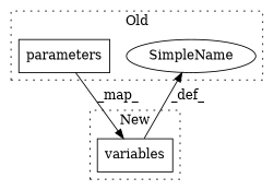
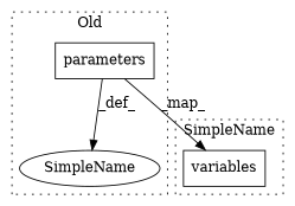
  digraph {
    node [a=32 shape=box]
    n1 [l=12 label=parameters s=4278]
    n2 [a=42 label=SimpleName shape=ellipse]
    n3 [l=11 label=variables s=5620]
    subgraph cluster_1 {
      label=Old
      style=dotted
      n1
      n2
    }
    subgraph cluster_2 {
-     label=New
+     label=SimpleName
      style=dotted
      n3
    }
-   n3 -> n2 [label=_def_]
+   n1 -> n2 [label=_def_]
    n1 -> n3 [label=_map_]
  }
